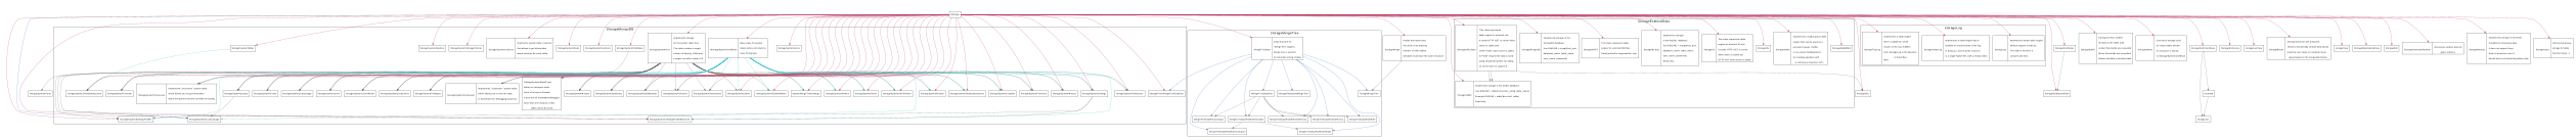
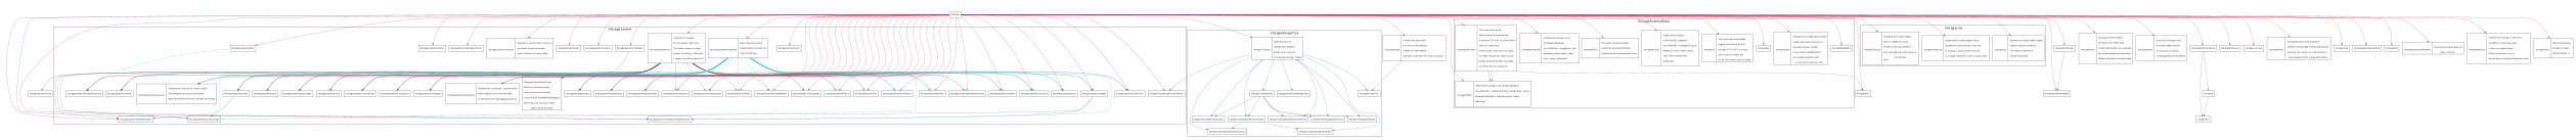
  digraph {
    fontname="Liberation Sans"
    newrank=true
    rankdir=TB
    node [fontname="Liberation Sans" shape=box]
    edge [color="#b83b5e" fontname="Liberation Sans"]
    StorageSystemRoleGrants
    StorageSystemDistributionQueue
    StorageSystemBuildOptions
    StorageSystemQuotasUsage
    StorageSystemQuotas
-   n6 [label="{{\n        StorageSystemColumns|\n        implments system table 'columns'\l\n        that allows to get information\l \n        about columns for every table.\l\n      }}" shape=record]
+   n6 [label="{{\n        StorageSystemColumns|\n        implments system table 'columns'\l\n        set allows to get information\l \n        about columns for every table.\l\n      }}" shape=record]
    StorageSystemCurrentRoles
    StorageSystemSettingsProfileElements
    StorageSystemDictionaries
    StorageSystemMetrics
    StorageSystemReplicationQueue
    StorageSystemStoragePolicies
    StorageSystemReplicas
    StorageSystemSettings
    StorageSystemQuotaLimits
    StorageSystemPrivileges
    n17 [label="{{\n        StorageSystemZooKeeper|\n          Implements `zookeeper` system table,\l\n          which allows you to view the data\l\n          in ZooKeeper for debugging purposes.\l\n      }}" shape=record]
    StorageSystemPartsBase
    n19 [label="{{\n        StorageSystemStackTrace\l\n            Allows to introspect stack \l \n            trace of all server threads.\l\n            It acts like an embedded debugger.\l\n            More than one instance of this\l \n            table cannot be used.\n      }}" shape=record]
    StorageSystemMerges
    StorageSystemEvents
    SystemMergeTreeSettings
    StorageSystemRoles
    StorageSystemMacros
    StorageSystemDatabases
    StorageSystemZeros
    StorageSystemClusters
    StorageSystemEnabledRoles
    StorageSystemTables
    StorageSystemRowPolicies
    n31 [label="{{\n        StorageSystemOne|\n        Implements storage \l \n        for the system table One.\l\n        The table contains a single \l \n        column of dummy UInt8 and\l \n        a single row with a value of 0.\l\n      }}" shape=record]
    n32 [label="{{\n        IStorageSystemOneBlock|\n          Base class for system\l \n          tables whose all columns\l \n          have String type.\l\n      }}" shape=record]
    StorageSystemFunctions
    StorageSystemFormats
    n35 [label="{{\n        StorageSystemProcesses|\n          Implements `processes` system table,\l \n          which allows you to get information \l \n          about the queries that are currently executing.\l\n      }}" shape=record]
    StorageSystemNumbers
    StorageSystemGrants
    StorageSystemQuotaUsage
    StorageSystemUsers
    StorageSystemDisks
    StorageSystemModels
    StorageSystemSettingsProfiles
    StorageSystemGraphite
    StorageFromMergeTreeDataPart
    StorageFile
    n46 [label="{{\n        StorageS3|\n          This class represents table\l \n          engine for external S3 urls.\l\n          It sends HTTP GET to server \l \n          when select is called and\l\n          HTTP PUT when insert is called.\n      }}" shape=record]
    n47 [label="{{\n        StorageMySQL|\n          Implements storage\l \n          in the MySQL database.\l\n          Use ENGINE = mysql(host_port, \l \n          database_name, table_name, \l \n          user_name, password)\l\n          Read only.\l\n      }}" shape=record]
    n48 [label="{{\n        StorageXDBC|\n            Implements storage in the XDBC database.\l\n            Use ENGINE = xdbc(connection_string, table_name)\l\n            Example ENGINE = odbc('dsn=test', table)\l\n            Read only.\l\n      }}" shape=record]
    n49 [label="{{\n        StorageHDFS|\n          This class represents table \l \n          engine for external hdfs files.\l\n          Read method is supported for now.\l\n      }}" shape=record]
    n50 [label="{{\n        StroageMongoDB|\n           Implements storage in the\l \n           MongoDB database.\l\n           Use ENGINE = mysql(host_port,\l \n           database_name, table_name,\l \n           user_name, password)\l\n      }}" shape=record]
    n51 [label="{{\n        IStorageURLBase|\n            This class represents \l \n            table engine for external urls.\l\n            It sends HTTP GET to server when\l \n            select is called and\l\n            HTTP POST when insert is called.\l \n            In POST request the data is send\l\n            using Chunked transfer encoding, \l \n            so server have to support it.\l\n      }}" shape=record]
    StorageRabbitMQ
    n53 [label="{{\n        StorageKafka|\n          Implements a Kafka queue table\l\n          engine that can be used as a \l \n          persistent queue / buffer,\l\n           or as a basic building block\l \n           for creating pipelines with\l \n           a continuous insertion / ETL.\n      }}" shape=record]
    n54 [label="{{\n        StorageTinyLog|\n            Implements a table engine\l \n            that is suitable for small\l \n            chunks of the log. It differs\l\n            from StorageLog in the absence \l \n            of mark files.\n          field \l\n      }}" shape=record]
    n55 [label="{{\n        StorageLog|\n            Implements simple table engine\l \n            without support of indices.\l\n            The data is stored in a \l\n            compressed form.\l\n      }}" shape=record]
    n56 [label="{{\n        StorageStripeLog|\n            Implements a table engine that is\l \n            suitable for small chunks of the log.\l\n            In doing so, stores all the columns \l \n            in a single Native file, with a nearby index.\l\n      }}" shape=record]
    n57 [label="{{\n        MergeTreeData|\n            Data structure for \l \n            *MergeTree engines.\l\n            Merge tree is used for\l \n            incremental sorting of data.\n      }}" shape=record]
    StorageMergeTree
    StorageReplicatedMergeTree
    IMergeTreeDataPart
    MergeTreeDataPartWriterOnDisk
    MergeTreeDataPartWriterInMemory
    MergeTreeDataPartInMemory
    MergeTreeDataPartWriterWide
    MergeTreeDataPartWide
    MergeTreeDataPartWriterCompact
    MergeTreeDataPartCompact
    StorageSystemParts
    StorageURL
    IStorage
    StorageView
    StorageMaterializedView
    StorageNull
    n74 [label="{{\n        StorageGenerateRandom|\n          Generates random data for\l \n          given schema.\n      }}" shape=record]
    n75 [label="{{\n        StorageMemory|\n          Implements storage in the RAM.\l\n          Suitable for temporary data.\l\n          It does not support keys.\l\n          Data is stored as a set of\l \n          blocks and is not stored anywhere else.\l\n      }}" shape=record]
    n76 [label="{{\n        StorageInput|\n          Internal temporary \l \n          storage for table \l \n          function input(...)\l\n      }}" shape=record]
    StorageDistributed
    n78 [label="{{\n      StorageBuffer\l|\n          During insertion, buffers\l \n          the data in the RAM until\l\n          certain thresholds are exceeded\l\n          When thresholds are exceeded,\l\n          flushes the data to another table\l\n      }}" shape=record]
    n79 [label="{{\n        StorageValues\l|\n           One block storage used \l \n           for values table function\l\n           It's structure is similar \l \n           to IStorageSystemOneBlock\l\n      }}" shape=record]
    StorageSetOrJoinBase
    StorageDictionary
    n82 [label="{{\n        StorageMerge|\n          A table that represents\l \n          the union of an arbitrary\l \n          number of other tables.\l\n          All tables must have the same structure.\l\n      }}" shape=record]
    StorageLiveView
    n84 [label="{{\n        StorageBlocks|\n            Storage based on the prepared\l \n            streams that already contain data blocks.\l\n            Used by Live Views to complete stored\l\n            query based on the mergeable blocks.\n      }}" shape=record]
    StorageDistributedFake
    n86 [label=Chunked]
    StorageJoin
    subgraph cluster_1 {
      fontsize=20
-     label=StroageMongoDB
+     label=StorageSystem
      StorageSystemRoleGrants
      StorageSystemDistributionQueue
      StorageSystemBuildOptions
      StorageSystemQuotasUsage
      StorageSystemQuotas
      n6
      StorageSystemCurrentRoles
      StorageSystemSettingsProfileElements
      StorageSystemDictionaries
      StorageSystemMetrics
      StorageSystemReplicationQueue
      StorageSystemStoragePolicies
      StorageSystemReplicas
      StorageSystemSettings
      StorageSystemQuotaLimits
      StorageSystemPrivileges
      n17
      StorageSystemPartsBase
      n19
      StorageSystemMerges
      StorageSystemEvents
      SystemMergeTreeSettings
      StorageSystemRoles
      StorageSystemMacros
      StorageSystemDatabases
      StorageSystemZeros
      StorageSystemClusters
      StorageSystemEnabledRoles
      StorageSystemTables
      StorageSystemRowPolicies
      n31
      n32
      StorageSystemFunctions
      StorageSystemFormats
      n35
      StorageSystemNumbers
      StorageSystemGrants
      StorageSystemQuotaUsage
      StorageSystemUsers
      StorageSystemDisks
      StorageSystemModels
      StorageSystemSettingsProfiles
      StorageSystemGraphite
      StorageFromMergeTreeDataPart
    }
    subgraph cluster_2 {
      fontsize=20
      label=StorageExternalData
      StorageFile
      n46
      n47
      n48
      n49
      n50
      n51
      StorageRabbitMQ
      n53
    }
    subgraph cluster_3 {
      fontsize=20
      label=StorageLog
      n54
      n55
      n56
    }
    subgraph cluster_4 {
      fontsize=20
      label=StorageMergeTree
      n57
      StorageMergeTree
      StorageReplicatedMergeTree
      IMergeTreeDataPart
      MergeTreeDataPartWriterOnDisk
      MergeTreeDataPartWriterInMemory
      MergeTreeDataPartInMemory
      MergeTreeDataPartWriterWide
      MergeTreeDataPartWide
      MergeTreeDataPartWriterCompact
      MergeTreeDataPartCompact
    }
    StorageSystemQuotas -> StorageSystemQuotasUsage [color=gray40]
    StorageSystemSettings -> StorageSystemSettingsProfileElements [color=gray40]
    StorageSystemSettings -> StorageSystemSettingsProfiles [color=gray40]
    StorageSystemPartsBase -> StorageSystemParts [color=gray40]
    StorageSystemTables -> StorageSystemDistributionQueue [color="#3fc1c9"]
    n31 -> StorageSystemRoleGrants [color=gray40]
    n31 -> StorageSystemDistributionQueue [color=gray40]
    n31 -> StorageSystemBuildOptions [color=gray40]
    n31 -> StorageSystemQuotasUsage [color=gray40]
    n31 -> StorageSystemQuotas [color=gray40]
    n31 -> StorageSystemCurrentRoles [color=gray40]
    n31 -> StorageSystemSettingsProfileElements [color=gray40]
    n31 -> StorageSystemDictionaries [color=gray40]
    n31 -> StorageSystemMetrics [color=gray40]
    n31 -> StorageSystemReplicationQueue [color=gray40]
    n31 -> StorageSystemSettings [color=gray40]
    n31 -> StorageSystemQuotaLimits [color=gray40]
    n31 -> StorageSystemPrivileges [color=gray40]
    n31 -> n17 [color=gray40]
    n31 -> n19 [color=gray40]
    n31 -> StorageSystemMerges [color=gray40]
    n31 -> StorageSystemEvents [color=gray40]
    n31 -> SystemMergeTreeSettings [color=gray40]
    n31 -> StorageSystemRoles [color=gray40]
    n31 -> StorageSystemMacros [color=gray40]
    n31 -> StorageSystemDatabases [color=gray40]
    n31 -> StorageSystemClusters [color=gray40]
    n31 -> StorageSystemEnabledRoles [color=gray40]
    n31 -> StorageSystemRowPolicies [color=gray40]
    n31 -> StorageSystemFunctions [color=gray40]
    n31 -> StorageSystemFormats [color=gray40]
    n31 -> n35 [color=gray40]
    n31 -> StorageSystemGrants [color=gray40]
    n31 -> StorageSystemQuotaUsage [color=gray40]
    n31 -> StorageSystemUsers [color=gray40]
    n31 -> StorageSystemModels [color=gray40]
    n31 -> StorageSystemSettingsProfiles [color=gray40]
    n31 -> StorageSystemGraphite [color=gray40]
    n32 -> StorageSystemRoleGrants [color="#3fc1c9"]
    n32 -> StorageSystemBuildOptions [color="#3fc1c9"]
    n32 -> StorageSystemQuotasUsage [color="#3fc1c9"]
    n32 -> StorageSystemQuotas [color="#3fc1c9"]
    n32 -> StorageSystemCurrentRoles [color="#3fc1c9"]
    n32 -> StorageSystemSettingsProfileElements [color="#3fc1c9"]
    n32 -> StorageSystemDictionaries [color="#3fc1c9"]
    n32 -> StorageSystemMetrics [color="#3fc1c9"]
    n32 -> StorageSystemReplicationQueue [color="#3fc1c9"]
    n32 -> StorageSystemSettings [color="#3fc1c9"]
    n32 -> StorageSystemQuotaLimits [color="#3fc1c9"]
    n32 -> StorageSystemPrivileges [color="#3fc1c9"]
    n32 -> n17 [color="#3fc1c9"]
    n32 -> n19 [color="#3fc1c9"]
    n32 -> StorageSystemMerges [color="#3fc1c9"]
    n32 -> StorageSystemEvents [color="#3fc1c9"]
    n32 -> SystemMergeTreeSettings [color="#3fc1c9"]
    n32 -> StorageSystemRoles [color="#3fc1c9"]
    n32 -> StorageSystemMacros [color="#3fc1c9"]
    n32 -> StorageSystemDatabases [color="#3fc1c9"]
    n32 -> StorageSystemClusters [color="#3fc1c9"]
    n32 -> StorageSystemEnabledRoles [color="#3fc1c9"]
    n32 -> StorageSystemRowPolicies [color="#3fc1c9"]
    n32 -> StorageSystemFunctions [color="#3fc1c9"]
    n32 -> StorageSystemFormats [color="#3fc1c9"]
    n32 -> n35 [color="#3fc1c9"]
    n32 -> StorageSystemGrants [color="#3fc1c9"]
    n32 -> StorageSystemQuotaUsage [color="#3fc1c9"]
    n32 -> StorageSystemUsers [color="#3fc1c9"]
    n32 -> StorageSystemModels [color="#3fc1c9"]
    n32 -> StorageSystemSettingsProfiles [color="#3fc1c9"]
    n32 -> StorageSystemGraphite [color="#3fc1c9"]
    n51 -> n48 [color=gray40]
    n51 -> n48 [color=gray40]
    n51 -> StorageURL [color=gray40]
    n57 -> StorageFromMergeTreeDataPart [color="#3f72af"]
    n57 -> StorageMergeTree [color="#3f72af"]
    n57 -> StorageReplicatedMergeTree [color="#3f72af"]
    n57 -> IMergeTreeDataPart [color="#3f72af"]
    n57 -> MergeTreeDataPartWriterOnDisk [color="#3f72af"]
    n57 -> MergeTreeDataPartWriterInMemory [color="#3f72af"]
    n57 -> MergeTreeDataPartInMemory [color="#3f72af"]
    n57 -> MergeTreeDataPartWriterWide [color="#3f72af"]
    n57 -> MergeTreeDataPartWide [color="#3f72af"]
    n57 -> MergeTreeDataPartWriterCompact [color="#3f72af"]
    n57 -> MergeTreeDataPartCompact [color="#3f72af"]
    IMergeTreeDataPart -> MergeTreeDataPartWriterOnDisk [color=gray40]
    IMergeTreeDataPart -> MergeTreeDataPartWriterInMemory [color=gray40]
    IMergeTreeDataPart -> MergeTreeDataPartInMemory [color=gray40]
    IMergeTreeDataPart -> MergeTreeDataPartWide [color=gray40]
    IMergeTreeDataPart -> MergeTreeDataPartCompact [color=gray40]
    MergeTreeDataPartWriterOnDisk -> MergeTreeDataPartWriterWide [color=gray40]
    MergeTreeDataPartWriterOnDisk -> MergeTreeDataPartWriterCompact [color=gray40]
    IStorage -> StorageSystemRoleGrants
    IStorage -> StorageSystemDistributionQueue
    IStorage -> StorageSystemBuildOptions
    IStorage -> StorageSystemQuotasUsage [color="#3f72af"]
    IStorage -> StorageSystemQuotas
    IStorage -> n6
    IStorage -> StorageSystemCurrentRoles
    IStorage -> StorageSystemSettingsProfileElements
    IStorage -> StorageSystemDictionaries
    IStorage -> StorageSystemMetrics
    IStorage -> StorageSystemReplicationQueue
    IStorage -> StorageSystemStoragePolicies
    IStorage -> StorageSystemReplicas
    IStorage -> StorageSystemSettings
    IStorage -> StorageSystemQuotaLimits
    IStorage -> StorageSystemPrivileges
    IStorage -> n17
    IStorage -> StorageSystemPartsBase
    IStorage -> n19
    IStorage -> StorageSystemMerges
    IStorage -> StorageSystemEvents
    IStorage -> SystemMergeTreeSettings
    IStorage -> StorageSystemRoles
    IStorage -> StorageSystemMacros
    IStorage -> StorageSystemDatabases
    IStorage -> StorageSystemZeros
    IStorage -> StorageSystemClusters
    IStorage -> StorageSystemEnabledRoles
    IStorage -> StorageSystemTables
    IStorage -> StorageSystemRowPolicies
    IStorage -> n31
    IStorage -> n32
    IStorage -> StorageSystemFunctions
    IStorage -> StorageSystemFormats
    IStorage -> n35
    IStorage -> StorageSystemNumbers
    IStorage -> StorageSystemGrants
    IStorage -> StorageSystemQuotaUsage
    IStorage -> StorageSystemUsers
    IStorage -> StorageSystemDisks
    IStorage -> StorageSystemModels
    IStorage -> StorageSystemSettingsProfiles
    IStorage -> StorageSystemGraphite
    IStorage -> StorageFromMergeTreeDataPart
    IStorage -> StorageFile
    IStorage -> n46
    IStorage -> n47
    IStorage -> n48
    IStorage -> n49
    IStorage -> n50
    IStorage -> n51
    IStorage -> StorageRabbitMQ
    IStorage -> n53
    IStorage -> n54
    IStorage -> n55
    IStorage -> n56
    IStorage -> n57
    IStorage -> StorageURL
    IStorage -> StorageView
    IStorage -> StorageMaterializedView
    IStorage -> StorageNull
    IStorage -> n74
    IStorage -> n75
    IStorage -> n76
    IStorage -> StorageDistributed
    IStorage -> n78
    IStorage -> n79
    IStorage -> StorageSetOrJoinBase
    IStorage -> StorageDictionary
    IStorage -> n82
    IStorage -> StorageLiveView
    IStorage -> n84
    IStorage -> StorageDistributedFake
    StorageDistributed -> StorageDistributedFake [color=gray40]
    StorageSetOrJoinBase -> n86 [color=gray40]
    StorageSetOrJoinBase -> StorageJoin [color=gray40]
    n82 -> StorageMergeTree [color=gray40]
    n86 -> StorageJoin [color=gray40]
  }
